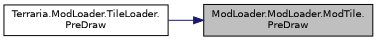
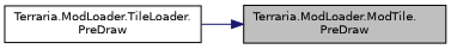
  digraph {
    rankdir=RL
    node [color=black fontname=Helvetica fontsize=10 shape=record style=filled]
-   n1 [fillcolor=grey75 fontcolor=black height=0.2 label="ModLoader.ModLoader.ModTile.\lPreDraw" width=0.4]
+   n1 [fillcolor=grey75 fontcolor=black height=0.2 label="Terraria.ModLoader.ModTile.\lPreDraw" width=0.4]
    n2 [fillcolor=white height=0.2 label="Terraria.ModLoader.TileLoader.\lPreDraw" width=0.4]
    n1 -> n2 [color=midnightblue dir=back fontname=Helvetica fontsize=10 labelfontname=Helvetica labelfontsize=10 style=solid]
  }
